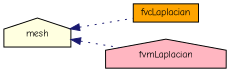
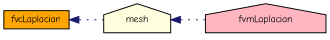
  digraph {
    fontname="Comic Neue"
    rankdir=LR
    node [color=black fontname="Comic Neue" fontsize=10 shape=house style=filled]
    edge [color=midnightblue dir=back fontname="Comic Neue" fontsize=10 labelfontname=FreeSans labelfontsize=10 style=dotted]
    n1 [fillcolor=orange fontcolor=black height=0.2 label=fvcLaplacian shape=box width=0.4]
    n2 [fillcolor=lightyellow height=0.2 label=mesh width=0.4]
    n3 [fillcolor=lightpink height=0.2 label=fvmLaplacian width=0.4]
-   n2 -> n1
+   n1 -> n2
    n2 -> n3
  }
